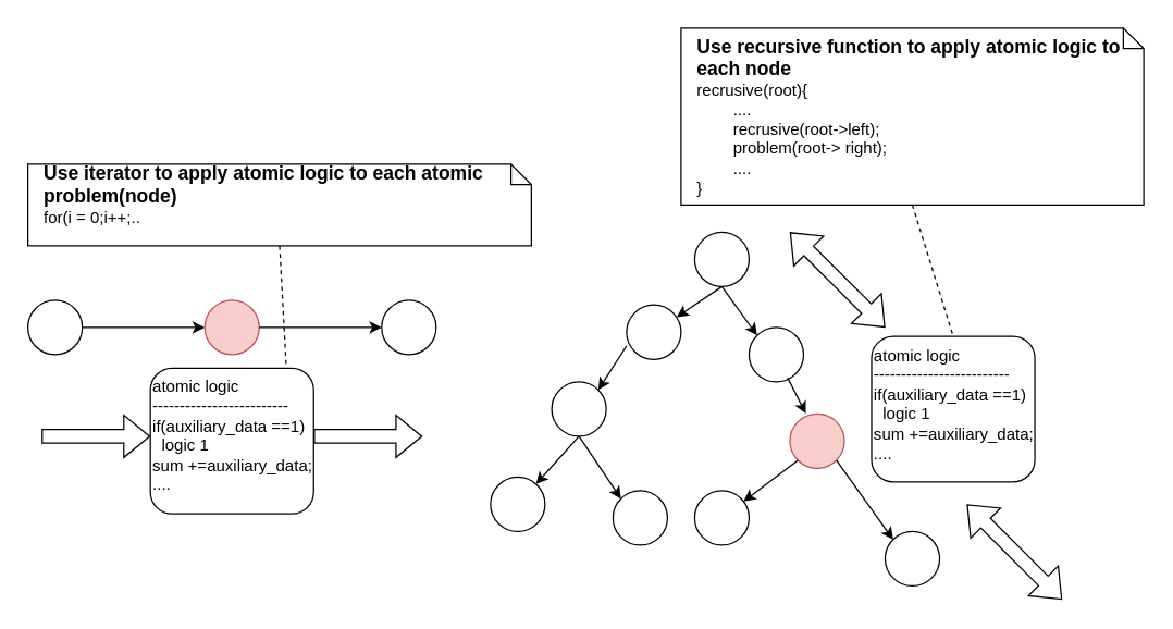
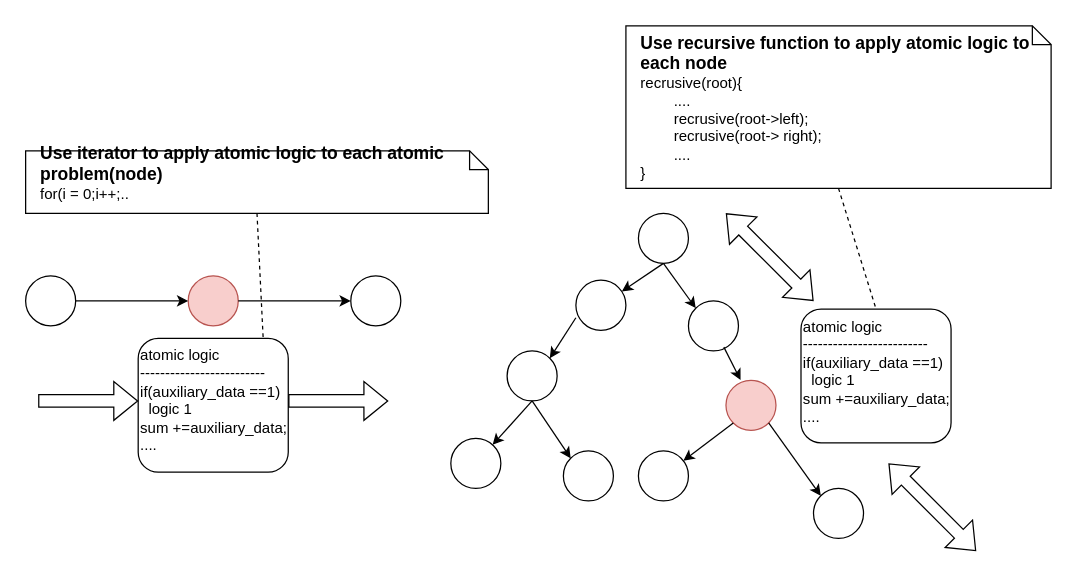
  <mxCell id="0" />
  <mxCell id="1" parent="0" />
  <mxCell id="2" value="" style="ellipse;whiteSpace=wrap;html=1;aspect=fixed;" vertex="1" parent="1"><mxGeometry x="20" y="220" width="40" height="40" as="geometry" /></mxCell>
  <mxCell id="3" value="" style="ellipse;whiteSpace=wrap;html=1;aspect=fixed;fillColor=#f8cecc;strokeColor=#b85450;" vertex="1" parent="1"><mxGeometry x="150" y="220" width="40" height="40" as="geometry" /></mxCell>
  <mxCell id="4" value="" style="ellipse;whiteSpace=wrap;html=1;aspect=fixed;" vertex="1" parent="1"><mxGeometry x="510" y="170" width="40" height="40" as="geometry" /></mxCell>
  <mxCell id="5" value="" style="ellipse;whiteSpace=wrap;html=1;aspect=fixed;" vertex="1" parent="1"><mxGeometry x="460" y="223.5" width="40" height="40" as="geometry" /></mxCell>
  <mxCell id="6" value="" style="ellipse;whiteSpace=wrap;html=1;aspect=fixed;" vertex="1" parent="1"><mxGeometry x="550" y="240" width="40" height="40" as="geometry" /></mxCell>
  <mxCell id="7" value="" style="endArrow=classic;html=1;rounded=0;entryX=0;entryY=0.5;entryDx=0;entryDy=0;exitX=1;exitY=0.5;exitDx=0;exitDy=0;" edge="1" parent="1" source="2" target="3"><mxGeometry width="50" height="50" relative="1" as="geometry"><mxPoint x="140" y="240" as="sourcePoint" /><mxPoint x="190" y="190" as="targetPoint" /></mxGeometry></mxCell>
  <mxCell id="8" value="" style="ellipse;whiteSpace=wrap;html=1;aspect=fixed;" vertex="1" parent="1"><mxGeometry x="280" y="220" width="40" height="40" as="geometry" /></mxCell>
  <mxCell id="9" value="" style="endArrow=classic;html=1;rounded=0;entryX=0;entryY=0.5;entryDx=0;entryDy=0;" edge="1" parent="1" target="8"><mxGeometry width="50" height="50" relative="1" as="geometry"><mxPoint x="190" y="240" as="sourcePoint" /><mxPoint x="240" y="190" as="targetPoint" /></mxGeometry></mxCell>
  <mxCell id="10" value="" style="endArrow=classic;html=1;rounded=0;" edge="1" parent="1" target="5"><mxGeometry width="50" height="50" relative="1" as="geometry"><mxPoint x="530" y="210" as="sourcePoint" /><mxPoint x="580" y="160" as="targetPoint" /></mxGeometry></mxCell>
  <mxCell id="11" value="" style="endArrow=classic;html=1;rounded=0;entryX=0;entryY=0;entryDx=0;entryDy=0;" edge="1" parent="1" target="6"><mxGeometry width="50" height="50" relative="1" as="geometry"><mxPoint x="530" y="210" as="sourcePoint" /><mxPoint x="590" y="170" as="targetPoint" /></mxGeometry></mxCell>
  <mxCell id="12" value="" style="ellipse;whiteSpace=wrap;html=1;aspect=fixed;" vertex="1" parent="1"><mxGeometry x="405" y="280" width="40" height="40" as="geometry" /></mxCell>
  <mxCell id="13" value="" style="ellipse;whiteSpace=wrap;html=1;aspect=fixed;" vertex="1" parent="1"><mxGeometry x="360" y="350" width="40" height="40" as="geometry" /></mxCell>
  <mxCell id="14" value="" style="ellipse;whiteSpace=wrap;html=1;aspect=fixed;" vertex="1" parent="1"><mxGeometry x="450" y="360" width="40" height="40" as="geometry" /></mxCell>
  <mxCell id="15" value="" style="endArrow=classic;html=1;rounded=0;exitX=0.5;exitY=1;exitDx=0;exitDy=0;" edge="1" parent="1" target="13" source="12"><mxGeometry width="50" height="50" relative="1" as="geometry"><mxPoint x="450" y="310" as="sourcePoint" /><mxPoint x="500" y="260" as="targetPoint" /></mxGeometry></mxCell>
  <mxCell id="16" value="" style="endArrow=classic;html=1;rounded=0;entryX=0;entryY=0;entryDx=0;entryDy=0;exitX=0.5;exitY=1;exitDx=0;exitDy=0;" edge="1" parent="1" target="14" source="12"><mxGeometry width="50" height="50" relative="1" as="geometry"><mxPoint x="450" y="310" as="sourcePoint" /><mxPoint x="510" y="270" as="targetPoint" /></mxGeometry></mxCell>
  <mxCell id="17" value="" style="endArrow=classic;html=1;rounded=0;entryX=1;entryY=0;entryDx=0;entryDy=0;exitX=0;exitY=0.75;exitDx=0;exitDy=0;exitPerimeter=0;" edge="1" parent="1" source="5" target="12"><mxGeometry width="50" height="50" relative="1" as="geometry"><mxPoint x="480" y="250" as="sourcePoint" /><mxPoint x="530" y="200" as="targetPoint" /></mxGeometry></mxCell>
  <mxCell id="18" value="" style="ellipse;whiteSpace=wrap;html=1;aspect=fixed;fillColor=#f8cecc;strokeColor=#b85450;" vertex="1" parent="1"><mxGeometry x="580" y="303.5" width="40" height="40" as="geometry" /></mxCell>
  <mxCell id="19" value="" style="ellipse;whiteSpace=wrap;html=1;aspect=fixed;" vertex="1" parent="1"><mxGeometry x="510" y="360" width="40" height="40" as="geometry" /></mxCell>
  <mxCell id="20" value="" style="ellipse;whiteSpace=wrap;html=1;aspect=fixed;" vertex="1" parent="1"><mxGeometry x="650" y="390" width="40" height="40" as="geometry" /></mxCell>
  <mxCell id="21" value="" style="endArrow=classic;html=1;rounded=0;exitX=0;exitY=1;exitDx=0;exitDy=0;" edge="1" parent="1" target="19" source="18"><mxGeometry width="50" height="50" relative="1" as="geometry"><mxPoint x="600" y="313" as="sourcePoint" /><mxPoint x="650" y="263" as="targetPoint" /></mxGeometry></mxCell>
  <mxCell id="22" value="" style="endArrow=classic;html=1;rounded=0;entryX=0;entryY=0;entryDx=0;entryDy=0;exitX=1;exitY=1;exitDx=0;exitDy=0;" edge="1" parent="1" target="20" source="18"><mxGeometry width="50" height="50" relative="1" as="geometry"><mxPoint x="600" y="313" as="sourcePoint" /><mxPoint x="660" y="273" as="targetPoint" /></mxGeometry></mxCell>
  <mxCell id="23" value="" style="endArrow=classic;html=1;rounded=0;entryX=0.292;entryY=-0.004;entryDx=0;entryDy=0;exitX=0.708;exitY=0.925;exitDx=0;exitDy=0;exitPerimeter=0;entryPerimeter=0;" edge="1" parent="1" target="18" source="6"><mxGeometry width="50" height="50" relative="1" as="geometry"><mxPoint x="629" y="260" as="sourcePoint" /><mxPoint x="680" y="203" as="targetPoint" /></mxGeometry></mxCell>
  <mxCell id="24" value="&lt;div&gt;atomic logic&lt;/div&gt;&lt;div&gt;-------------------------&lt;/div&gt;if(auxiliary_data ==1)&lt;div&gt;&amp;nbsp; logic 1&lt;/div&gt;&lt;div&gt;sum +=&lt;span style=&quot;background-color: initial;&quot;&gt;auxiliary_data;&lt;/span&gt;&lt;/div&gt;&lt;div&gt;&lt;span style=&quot;background-color: initial;&quot;&gt;....&lt;/span&gt;&lt;/div&gt;&lt;div&gt;&lt;br&gt;&lt;/div&gt;" style="rounded=1;whiteSpace=wrap;html=1;verticalAlign=top;align=left;" vertex="1" parent="1"><mxGeometry x="110" y="270" width="120" height="107" as="geometry" /></mxCell>
  <mxCell id="25" value="" style="shape=flexArrow;endArrow=classic;html=1;rounded=0;" edge="1" parent="1"><mxGeometry width="50" height="50" relative="1" as="geometry"><mxPoint x="230" y="320" as="sourcePoint" /><mxPoint x="310" y="320" as="targetPoint" /></mxGeometry></mxCell>
  <mxCell id="26" value="" style="shape=flexArrow;endArrow=classic;html=1;rounded=0;" edge="1" parent="1"><mxGeometry width="50" height="50" relative="1" as="geometry"><mxPoint x="30" y="320" as="sourcePoint" /><mxPoint x="110" y="320" as="targetPoint" /></mxGeometry></mxCell>
  <mxCell id="27" value="&lt;div&gt;atomic logic&lt;/div&gt;&lt;div&gt;-------------------------&lt;/div&gt;if(auxiliary_data ==1)&lt;div&gt;&amp;nbsp; logic 1&lt;/div&gt;&lt;div&gt;sum +=&lt;span style=&quot;background-color: initial;&quot;&gt;auxiliary_data;&lt;/span&gt;&lt;/div&gt;&lt;div&gt;&lt;span style=&quot;background-color: initial;&quot;&gt;....&lt;/span&gt;&lt;/div&gt;&lt;div&gt;&lt;br&gt;&lt;/div&gt;" style="rounded=1;whiteSpace=wrap;html=1;verticalAlign=top;align=left;" vertex="1" parent="1"><mxGeometry x="640" y="246.5" width="120" height="107" as="geometry" /></mxCell>
  <mxCell id="28" value="" style="shape=flexArrow;endArrow=classic;startArrow=classic;html=1;rounded=0;" edge="1" parent="1"><mxGeometry width="100" height="100" relative="1" as="geometry"><mxPoint x="780" y="440" as="sourcePoint" /><mxPoint x="710" y="370" as="targetPoint" /></mxGeometry></mxCell>
  <mxCell id="29" value="" style="shape=flexArrow;endArrow=classic;startArrow=classic;html=1;rounded=0;" edge="1" parent="1"><mxGeometry width="100" height="100" relative="1" as="geometry"><mxPoint x="650" y="240" as="sourcePoint" /><mxPoint x="580" y="170" as="targetPoint" /></mxGeometry></mxCell>
- <mxCell id="30" value="&lt;div&gt;&lt;b&gt;&lt;font style=&quot;font-size: 14px;&quot;&gt;Use iterator to apply atomic logic to each atomic problem(node)&lt;/font&gt;&lt;/b&gt;&lt;/div&gt;for(i = 0;i++;..&amp;nbsp;&lt;div&gt;&lt;br&gt;&lt;/div&gt;" style="shape=note;size=15;align=left;spacingLeft=10;html=1;whiteSpace=wrap;" vertex="1" parent="1"><mxGeometry x="20" y="120" width="370" height="60" as="geometry" /></mxCell>
+ <mxCell id="30" value="&lt;div&gt;&lt;b&gt;&lt;font style=&quot;font-size: 14px;&quot;&gt;Use iterator to apply atomic logic to each atomic problem(node)&lt;/font&gt;&lt;/b&gt;&lt;/div&gt;for(i = 0;i++;..&amp;nbsp;&lt;div&gt;&lt;br&gt;&lt;/div&gt;" style="shape=note;size=15;align=left;spacingLeft=10;html=1;whiteSpace=wrap;" vertex="1" parent="1"><mxGeometry x="20" y="120" width="370" height="50" as="geometry" /></mxCell>
  <mxCell id="31" value="" style="edgeStyle=none;endArrow=none;exitX=0.5;exitY=1;dashed=1;html=1;rounded=0;entryX=0.833;entryY=0.003;entryDx=0;entryDy=0;entryPerimeter=0;exitDx=0;exitDy=0;exitPerimeter=0;" edge="1" source="30" parent="1" target="24"><mxGeometry x="1" relative="1" as="geometry"><mxPoint x="170" y="90" as="targetPoint" /></mxGeometry></mxCell>
- <mxCell id="32" value="&lt;div&gt;&lt;b&gt;&lt;font style=&quot;font-size: 14px;&quot;&gt;Use recursive function to apply atomic logic to each node&lt;/font&gt;&lt;/b&gt;&lt;/div&gt;&lt;div&gt;&lt;span style=&quot;background-color: initial;&quot;&gt;recrusive(root){&lt;/span&gt;&lt;br&gt;&lt;/div&gt;&lt;div&gt;&lt;span style=&quot;white-space: pre;&quot;&gt;&#09;&lt;/span&gt;....&lt;br&gt;&lt;/div&gt;&lt;div&gt;&amp;nbsp; &amp;nbsp; &amp;nbsp; &amp;nbsp; recrusive(root-&amp;gt;left);&lt;/div&gt;&lt;div&gt;&amp;nbsp; &amp;nbsp; &amp;nbsp; &amp;nbsp;&amp;nbsp;&lt;span style=&quot;background-color: initial;&quot;&gt;problem(root-&amp;gt; right);&lt;/span&gt;&lt;/div&gt;&lt;div&gt;&lt;span style=&quot;background-color: initial;&quot;&gt;&amp;nbsp; &amp;nbsp; &amp;nbsp; &amp;nbsp; ....&lt;/span&gt;&lt;/div&gt;&lt;div&gt;}&lt;/div&gt;" style="shape=note;size=15;align=left;spacingLeft=10;html=1;whiteSpace=wrap;" vertex="1" parent="1"><mxGeometry x="500" y="20" width="340" height="130" as="geometry" /></mxCell>
+ <mxCell id="32" value="&lt;div&gt;&lt;b&gt;&lt;font style=&quot;font-size: 14px;&quot;&gt;Use recursive function to apply atomic logic to each node&lt;/font&gt;&lt;/b&gt;&lt;/div&gt;&lt;div&gt;&lt;span style=&quot;background-color: initial;&quot;&gt;recrusive(root){&lt;/span&gt;&lt;br&gt;&lt;/div&gt;&lt;div&gt;&lt;span style=&quot;white-space: pre;&quot;&gt;&#09;&lt;/span&gt;....&lt;br&gt;&lt;/div&gt;&lt;div&gt;&amp;nbsp; &amp;nbsp; &amp;nbsp; &amp;nbsp; recrusive(root-&amp;gt;left);&lt;/div&gt;&lt;div&gt;&amp;nbsp; &amp;nbsp; &amp;nbsp; &amp;nbsp;&amp;nbsp;&lt;span style=&quot;background-color: initial;&quot;&gt;recrusive(root-&amp;gt; right);&lt;/span&gt;&lt;/div&gt;&lt;div&gt;&lt;span style=&quot;background-color: initial;&quot;&gt;&amp;nbsp; &amp;nbsp; &amp;nbsp; &amp;nbsp; ....&lt;/span&gt;&lt;/div&gt;&lt;div&gt;}&lt;/div&gt;" style="shape=note;size=15;align=left;spacingLeft=10;html=1;whiteSpace=wrap;" vertex="1" parent="1"><mxGeometry x="500" y="20" width="340" height="130" as="geometry" /></mxCell>
  <mxCell id="33" value="" style="edgeStyle=none;endArrow=none;exitX=0.5;exitY=1;dashed=1;html=1;rounded=0;entryX=0.5;entryY=0;entryDx=0;entryDy=0;exitDx=0;exitDy=0;exitPerimeter=0;" edge="1" parent="1" source="32" target="27"><mxGeometry x="1" relative="1" as="geometry"><mxPoint x="220" y="280" as="targetPoint" /><mxPoint x="250" y="190" as="sourcePoint" /></mxGeometry></mxCell>
